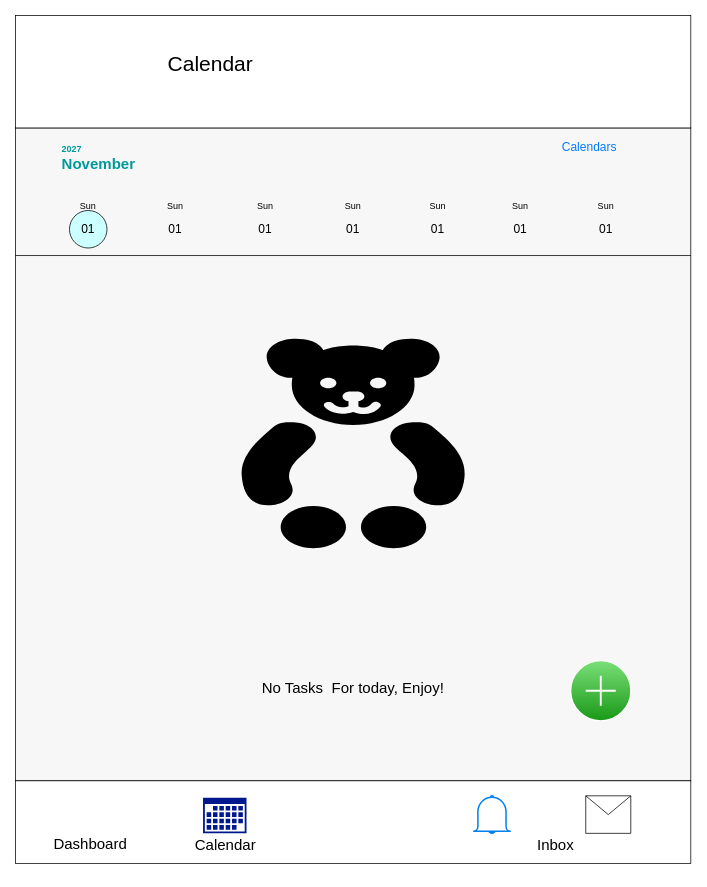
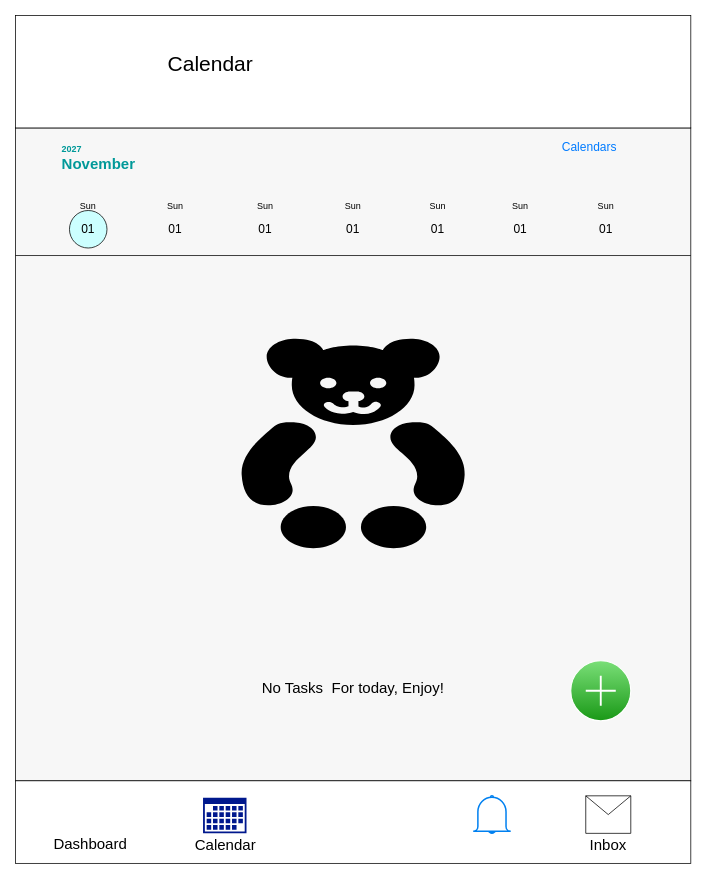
  <mxCell id="0" />
  <mxCell id="1" parent="0" />
  <mxCell id="2" value="" style="rounded=0;whiteSpace=wrap;html=1;fillColor=#F7F7F7;" parent="1" vertex="1"><mxGeometry y="170" width="900" height="870" as="geometry" x="20" /></mxCell>
  <mxCell id="3" value="" style="ellipse;whiteSpace=wrap;html=1;aspect=fixed;fillColor=#CCFFFF;" parent="1" vertex="1"><mxGeometry x="92" y="280" width="50" height="50" as="geometry" /></mxCell>
  <mxCell id="4" value="" style="rounded=0;whiteSpace=wrap;html=1;" parent="1" vertex="1"><mxGeometry y="1040" width="900" height="110" as="geometry" x="20" /></mxCell>
  <mxCell id="5" value="" style="rounded=1;whiteSpace=wrap;html=1;arcSize=0;" parent="1" vertex="1"><mxGeometry width="900" height="150" as="geometry" x="20" y="20" /></mxCell>
  <mxCell id="6" value="" style="shape=image;html=1;verticalAlign=top;verticalLabelPosition=bottom;labelBackgroundColor=#ffffff;imageAspect=0;aspect=fixed;image=https://cdn4.iconfinder.com/data/icons/free-ui-set/200/line_3-24-128.png" parent="1" vertex="1"><mxGeometry x="50" width="128" height="128" as="geometry" y="20" /></mxCell>
  <mxCell id="7" value="&lt;font style=&quot;font-size: 28px;&quot;&gt;Calendar&lt;/font&gt;" style="text;html=1;align=center;verticalAlign=middle;whiteSpace=wrap;rounded=0;" parent="1" vertex="1"><mxGeometry x="200" y="53.5" width="160" height="61" as="geometry" /></mxCell>
  <mxCell id="8" value="" style="shape=image;html=1;verticalAlign=top;verticalLabelPosition=bottom;labelBackgroundColor=#ffffff;imageAspect=0;aspect=fixed;image=https://cdn4.iconfinder.com/data/icons/essential-part-2/32/149-Menu-128.png" parent="1" vertex="1"><mxGeometry x="770" y="34" width="100" height="100" as="geometry" /></mxCell>
  <mxCell id="9" value="&lt;div&gt;&lt;font color=&quot;#009999&quot;&gt;&lt;b&gt;2027&lt;/b&gt;&lt;/font&gt;&lt;/div&gt;&lt;div&gt;&lt;font style=&quot;font-size: 20px;&quot; color=&quot;#009999&quot;&gt;&lt;b&gt;November &lt;br&gt;&lt;/b&gt;&lt;/font&gt;&lt;/div&gt;" style="text;html=1;align=left;verticalAlign=middle;whiteSpace=wrap;rounded=0;" parent="1" vertex="1"><mxGeometry x="80" y="190" width="180" height="40" as="geometry" /></mxCell>
  <mxCell id="10" value="&lt;font style=&quot;font-size: 16px;&quot; color=&quot;#007bff&quot;&gt;Calendars&lt;/font&gt;" style="text;html=1;align=center;verticalAlign=middle;whiteSpace=wrap;rounded=0;" parent="1" vertex="1"><mxGeometry x="725" y="180" width="120" height="30" as="geometry" /></mxCell>
  <mxCell id="11" value="" style="shape=image;html=1;verticalAlign=top;verticalLabelPosition=bottom;labelBackgroundColor=#ffffff;imageAspect=0;aspect=fixed;image=https://cdn4.iconfinder.com/data/icons/48-bubbles/48/48.Dashboard-128.png" parent="1" vertex="1"><mxGeometry x="80" y="1047.5" width="80" height="80" as="geometry" /></mxCell>
  <mxCell id="12" value="" style="sketch=0;aspect=fixed;pointerEvents=1;shadow=0;dashed=0;html=1;strokeColor=none;labelPosition=center;verticalLabelPosition=bottom;verticalAlign=top;align=center;fillColor=#00188D;shape=mxgraph.mscae.enterprise.calendar" parent="1" vertex="1"><mxGeometry x="270" y="1062.5" width="57.92" height="47.5" as="geometry" /></mxCell>
  <mxCell id="13" value="" style="shape=image;html=1;verticalAlign=top;verticalLabelPosition=bottom;labelBackgroundColor=#ffffff;imageAspect=0;aspect=fixed;image=https://cdn4.iconfinder.com/data/icons/flat-business-3/512/Flat_business-40-128.png" parent="1" vertex="1"><mxGeometry x="444" y="1057" width="53" height="53" as="geometry" /></mxCell>
  <mxCell id="14" value="" style="html=1;verticalLabelPosition=bottom;align=center;labelBackgroundColor=#ffffff;verticalAlign=top;strokeWidth=2;strokeColor=#0080F0;shadow=0;dashed=0;shape=mxgraph.ios7.icons.bell;" parent="1" vertex="1"><mxGeometry x="630" y="1060" width="50" height="50" as="geometry" /></mxCell>
  <mxCell id="15" value="" style="shape=message;html=1;html=1;outlineConnect=0;labelPosition=center;verticalLabelPosition=bottom;align=center;verticalAlign=top;" parent="1" vertex="1"><mxGeometry x="780" y="1060" width="60" height="50" as="geometry" /></mxCell>
  <mxCell id="16" value="&lt;div style=&quot;font-size: 18px;&quot;&gt;&lt;font style=&quot;font-size: 20px;&quot;&gt;Dashboard&lt;/font&gt;&lt;/div&gt;" style="text;html=1;align=center;verticalAlign=middle;whiteSpace=wrap;rounded=0;" parent="1" vertex="1"><mxGeometry x="45" y="1090" width="150" height="70" as="geometry" /></mxCell>
  <mxCell id="17" value="&lt;div&gt;&lt;font style=&quot;font-size: 20px;&quot;&gt;Calendar&lt;/font&gt;&lt;/div&gt;" style="text;html=1;align=center;verticalAlign=middle;whiteSpace=wrap;rounded=0;" parent="1" vertex="1"><mxGeometry x="270" y="1110" width="60" height="30" as="geometry" /></mxCell>
- <mxCell id="18" value="&lt;font style=&quot;font-size: 20px;&quot;&gt;Inbox&lt;/font&gt;" style="text;html=1;align=center;verticalAlign=middle;whiteSpace=wrap;rounded=0;" parent="1" vertex="1"><mxGeometry x="710" y="1110" width="60" height="30" as="geometry" /></mxCell>
+ <mxCell id="18" value="&lt;font style=&quot;font-size: 20px;&quot;&gt;Inbox&lt;/font&gt;" style="text;html=1;align=center;verticalAlign=middle;whiteSpace=wrap;rounded=0;" parent="1" vertex="1"><mxGeometry x="780" y="1110" width="60" height="30" as="geometry" /></mxCell>
  <mxCell id="19" value="&lt;div&gt;Sun&lt;/div&gt;&lt;div&gt;&amp;nbsp;&lt;br&gt;&lt;/div&gt;&lt;div&gt;&lt;font style=&quot;font-size: 16px;&quot;&gt;01&lt;/font&gt;&lt;br&gt;&lt;/div&gt;" style="text;html=1;align=center;verticalAlign=middle;whiteSpace=wrap;rounded=0;" parent="1" vertex="1"><mxGeometry x="84" y="270" width="66" height="40" as="geometry" /></mxCell>
  <mxCell id="20" value="&lt;div&gt;Sun&lt;/div&gt;&lt;div&gt;&amp;nbsp;&lt;br&gt;&lt;/div&gt;&lt;div&gt;&lt;font style=&quot;font-size: 16px;&quot;&gt;01&lt;/font&gt;&lt;br&gt;&lt;/div&gt;" style="text;html=1;align=center;verticalAlign=middle;whiteSpace=wrap;rounded=0;" parent="1" vertex="1"><mxGeometry x="200" y="270" width="66" height="40" as="geometry" /></mxCell>
  <mxCell id="21" value="&lt;div&gt;Sun&lt;/div&gt;&lt;div&gt;&amp;nbsp;&lt;br&gt;&lt;/div&gt;&lt;div&gt;&lt;font style=&quot;font-size: 16px;&quot;&gt;01&lt;/font&gt;&lt;br&gt;&lt;/div&gt;" style="text;html=1;align=center;verticalAlign=middle;whiteSpace=wrap;rounded=0;" parent="1" vertex="1"><mxGeometry x="437" y="270" width="66" height="40" as="geometry" /></mxCell>
  <mxCell id="22" value="&lt;div&gt;Sun&lt;/div&gt;&lt;div&gt;&amp;nbsp;&lt;br&gt;&lt;/div&gt;&lt;div&gt;&lt;font style=&quot;font-size: 16px;&quot;&gt;01&lt;/font&gt;&lt;br&gt;&lt;/div&gt;" style="text;html=1;align=center;verticalAlign=middle;whiteSpace=wrap;rounded=0;" parent="1" vertex="1"><mxGeometry x="774" y="270" width="66" height="40" as="geometry" /></mxCell>
  <mxCell id="23" value="&lt;div&gt;Sun&lt;/div&gt;&lt;div&gt;&amp;nbsp;&lt;br&gt;&lt;/div&gt;&lt;div&gt;&lt;font style=&quot;font-size: 16px;&quot;&gt;01&lt;/font&gt;&lt;br&gt;&lt;/div&gt;" style="text;html=1;align=center;verticalAlign=middle;whiteSpace=wrap;rounded=0;" parent="1" vertex="1"><mxGeometry x="320" y="270" width="66" height="40" as="geometry" /></mxCell>
  <mxCell id="24" value="&lt;div&gt;Sun&lt;/div&gt;&lt;div&gt;&amp;nbsp;&lt;br&gt;&lt;/div&gt;&lt;div&gt;&lt;font style=&quot;font-size: 16px;&quot;&gt;01&lt;/font&gt;&lt;br&gt;&lt;/div&gt;" style="text;html=1;align=center;verticalAlign=middle;whiteSpace=wrap;rounded=0;" parent="1" vertex="1"><mxGeometry x="550" y="270" width="66" height="40" as="geometry" /></mxCell>
  <mxCell id="25" value="&lt;div&gt;Sun&lt;/div&gt;&lt;div&gt;&amp;nbsp;&lt;br&gt;&lt;/div&gt;&lt;div&gt;&lt;font style=&quot;font-size: 16px;&quot;&gt;01&lt;/font&gt;&lt;br&gt;&lt;/div&gt;" style="text;html=1;align=center;verticalAlign=middle;whiteSpace=wrap;rounded=0;" parent="1" vertex="1"><mxGeometry x="660" y="270" width="66" height="40" as="geometry" /></mxCell>
  <mxCell id="26" value="" style="endArrow=none;html=1;rounded=0;sourcePerimeterSpacing=840;exitX=1;exitY=1;exitDx=0;exitDy=0;entryX=0.003;entryY=0.2;entryDx=0;entryDy=0;entryPerimeter=0;jumpSize=0;" parent="1" edge="1"><mxGeometry width="50" height="50" relative="1" as="geometry"><mxPoint x="920" y="340" as="sourcePoint" /><mxPoint x="20" y="340" as="targetPoint" /></mxGeometry></mxCell>
  <mxCell id="27" value="" style="shape=mxgraph.signs.animals.teddy_bear;html=1;pointerEvents=1;fillColor=#000000;strokeColor=none;verticalLabelPosition=bottom;verticalAlign=top;align=center;" parent="1" vertex="1"><mxGeometry x="320" y="450" width="300" height="280" as="geometry" /></mxCell>
  <mxCell id="28" value="&lt;font style=&quot;font-size: 20px;&quot;&gt;No Tasks&amp;nbsp; For today, Enjoy! &lt;/font&gt;" style="text;html=1;align=center;verticalAlign=middle;whiteSpace=wrap;rounded=0;" parent="1" vertex="1"><mxGeometry x="335" y="860" width="270" height="110" as="geometry" /></mxCell>
  <mxCell id="29" value="" style="verticalLabelPosition=bottom;verticalAlign=top;html=1;shadow=0;dashed=0;strokeWidth=1;shape=mxgraph.ios.iAddIcon;fillColor=#7AdF78;fillColor2=#1A9917;strokeColor=#ffffff;sketch=0;" parent="1" vertex="1"><mxGeometry x="760" y="880" width="80" height="80" as="geometry" /></mxCell>
